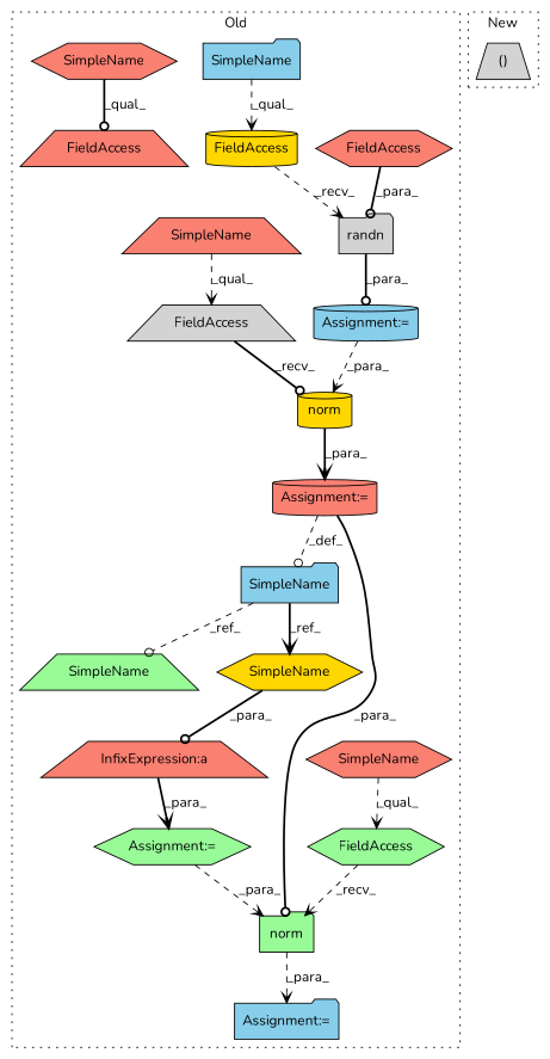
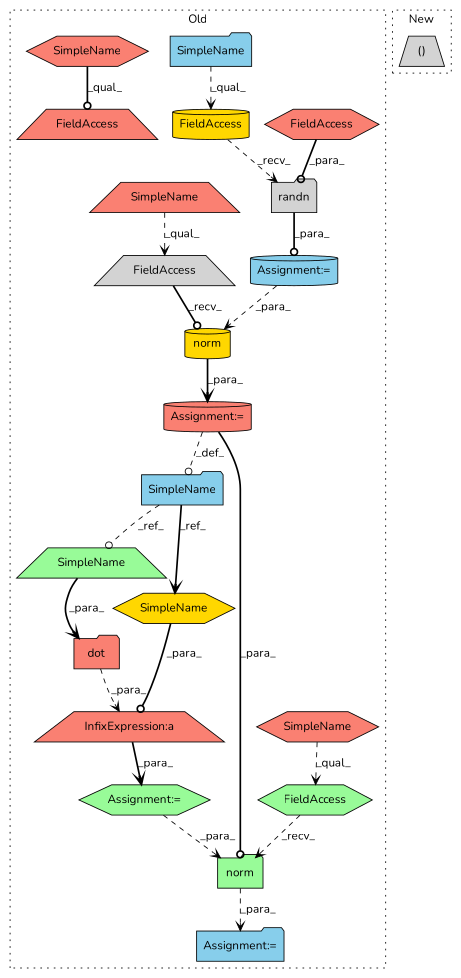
  digraph {
    fontname=Nunito
    node [a=42 fillcolor=salmon fontname=Nunito l=5 s=395 shape=hexagon style=filled]
    edge [arrowhead=vee fontname=Nunito style=dashed]
    n1 [a=32 fillcolor=gold l="5,1" label=norm s="408,418" shape=cylinder]
    n2 [a=7 fillcolor=palegreen l=2 label="Assignment:=" s=468]
    n3 [a=22 fillcolor=lightgrey l=12 label=FieldAccess shape=trapezium]
    n4 [a=27 l=3 label="InfixExpression:a" s=487 shape=trapezium]
    n5 [a=22 fillcolor=palegreen l=12 label=FieldAccess s=509]
    n6 [a=7 fillcolor=skyblue l=1 label="Assignment:=" s=355 shape=cylinder]
    n7 [a=22 fillcolor=gold l=12 label=FieldAccess s=356 shape=cylinder]
    n8 [a=22 l=12 label=FieldAccess s=431 shape=trapezium]
    n9 [fillcolor=skyblue label=SimpleName s=388 shape=folder]
+   n10 [a=32 l="4,1" label=dot s="477,486" shape=folder]
    n11 [a=32 fillcolor=lightgrey l="6,1" label=randn s="369,381" shape=folder]
    n12 [a=22 l=6 label=FieldAccess s=375]
    n13 [a=7 fillcolor=skyblue l=2 label="Assignment:=" s=507 shape=folder]
    n14 [a=7 l=2 label="Assignment:=" s=393 shape=cylinder]
    n15 [a=32 fillcolor=palegreen l="5,1" label=norm s="522,532" shape=folder]
    n16 [label=SimpleName s=509]
    n17 [fillcolor=skyblue label=SimpleName s=356 shape=folder]
    n18 [label=SimpleName shape=trapezium]
    n19 [label=SimpleName s=431]
    n20 [fillcolor=palegreen label=SimpleName s=481 shape=trapezium]
    n21 [fillcolor=gold label=SimpleName s=490]
    n22 [a=106 fillcolor=lightgrey l=23 label="()" s=5369 shape=trapezium]
    subgraph cluster_1 {
      label=Old
      style=dotted
      n1
      n2
      n3
      n4
      n5
      n6
      n7
      n8
      n9
+     n10
      n11
      n12
      n13
      n14
      n15
      n16
      n17
      n18
      n19
      n20
      n21
    }
    subgraph cluster_2 {
      label=New
      style=dotted
      n22
    }
    n1 -> n14 [label=_para_ style=bold]
    n2 -> n15 [label=_para_]
    n3 -> n1 [arrowhead=odot label=_recv_ style=bold]
    n4 -> n2 [label=_para_ style=bold]
    n5 -> n15 [label=_recv_]
    n6 -> n1 [label=_para_]
    n7 -> n11 [label=_recv_]
    n9 -> n20 [arrowhead=odot label=_ref_]
    n9 -> n21 [label=_ref_ style=bold]
+   n10 -> n4 [label=_para_]
    n11 -> n6 [arrowhead=odot label=_para_ style=bold]
    n12 -> n11 [arrowhead=odot label=_para_ style=bold]
    n14 -> n9 [arrowhead=odot label=_def_]
    n14 -> n15 [arrowhead=odot label=_para_ style=bold]
    n15 -> n13 [label=_para_]
    n16 -> n5 [label=_qual_]
    n17 -> n7 [label=_qual_]
    n18 -> n3 [label=_qual_]
    n19 -> n8 [arrowhead=odot label=_qual_ style=bold]
+   n20 -> n10 [label=_para_ style=bold]
    n21 -> n4 [arrowhead=odot label=_para_ style=bold]
  }
